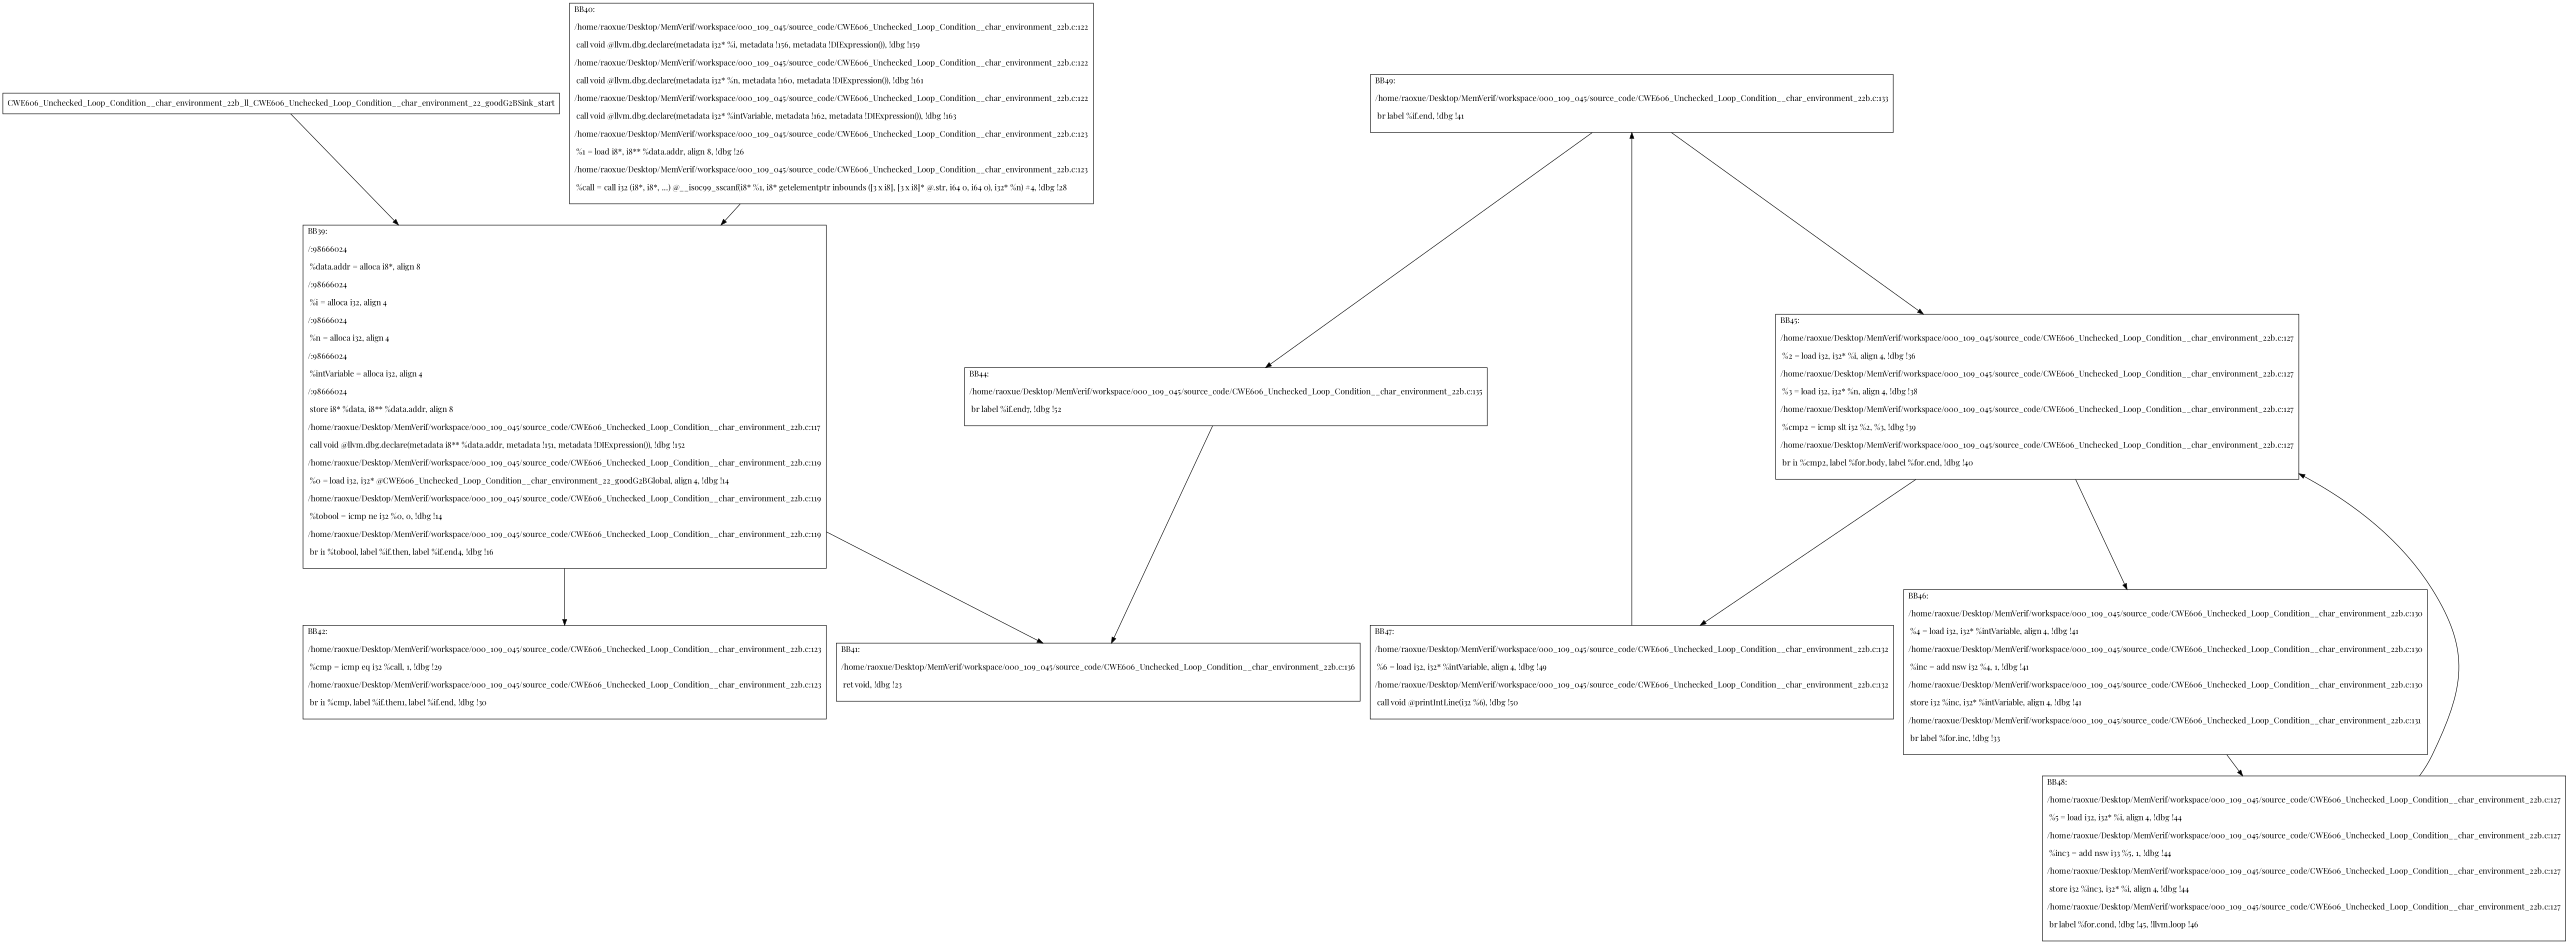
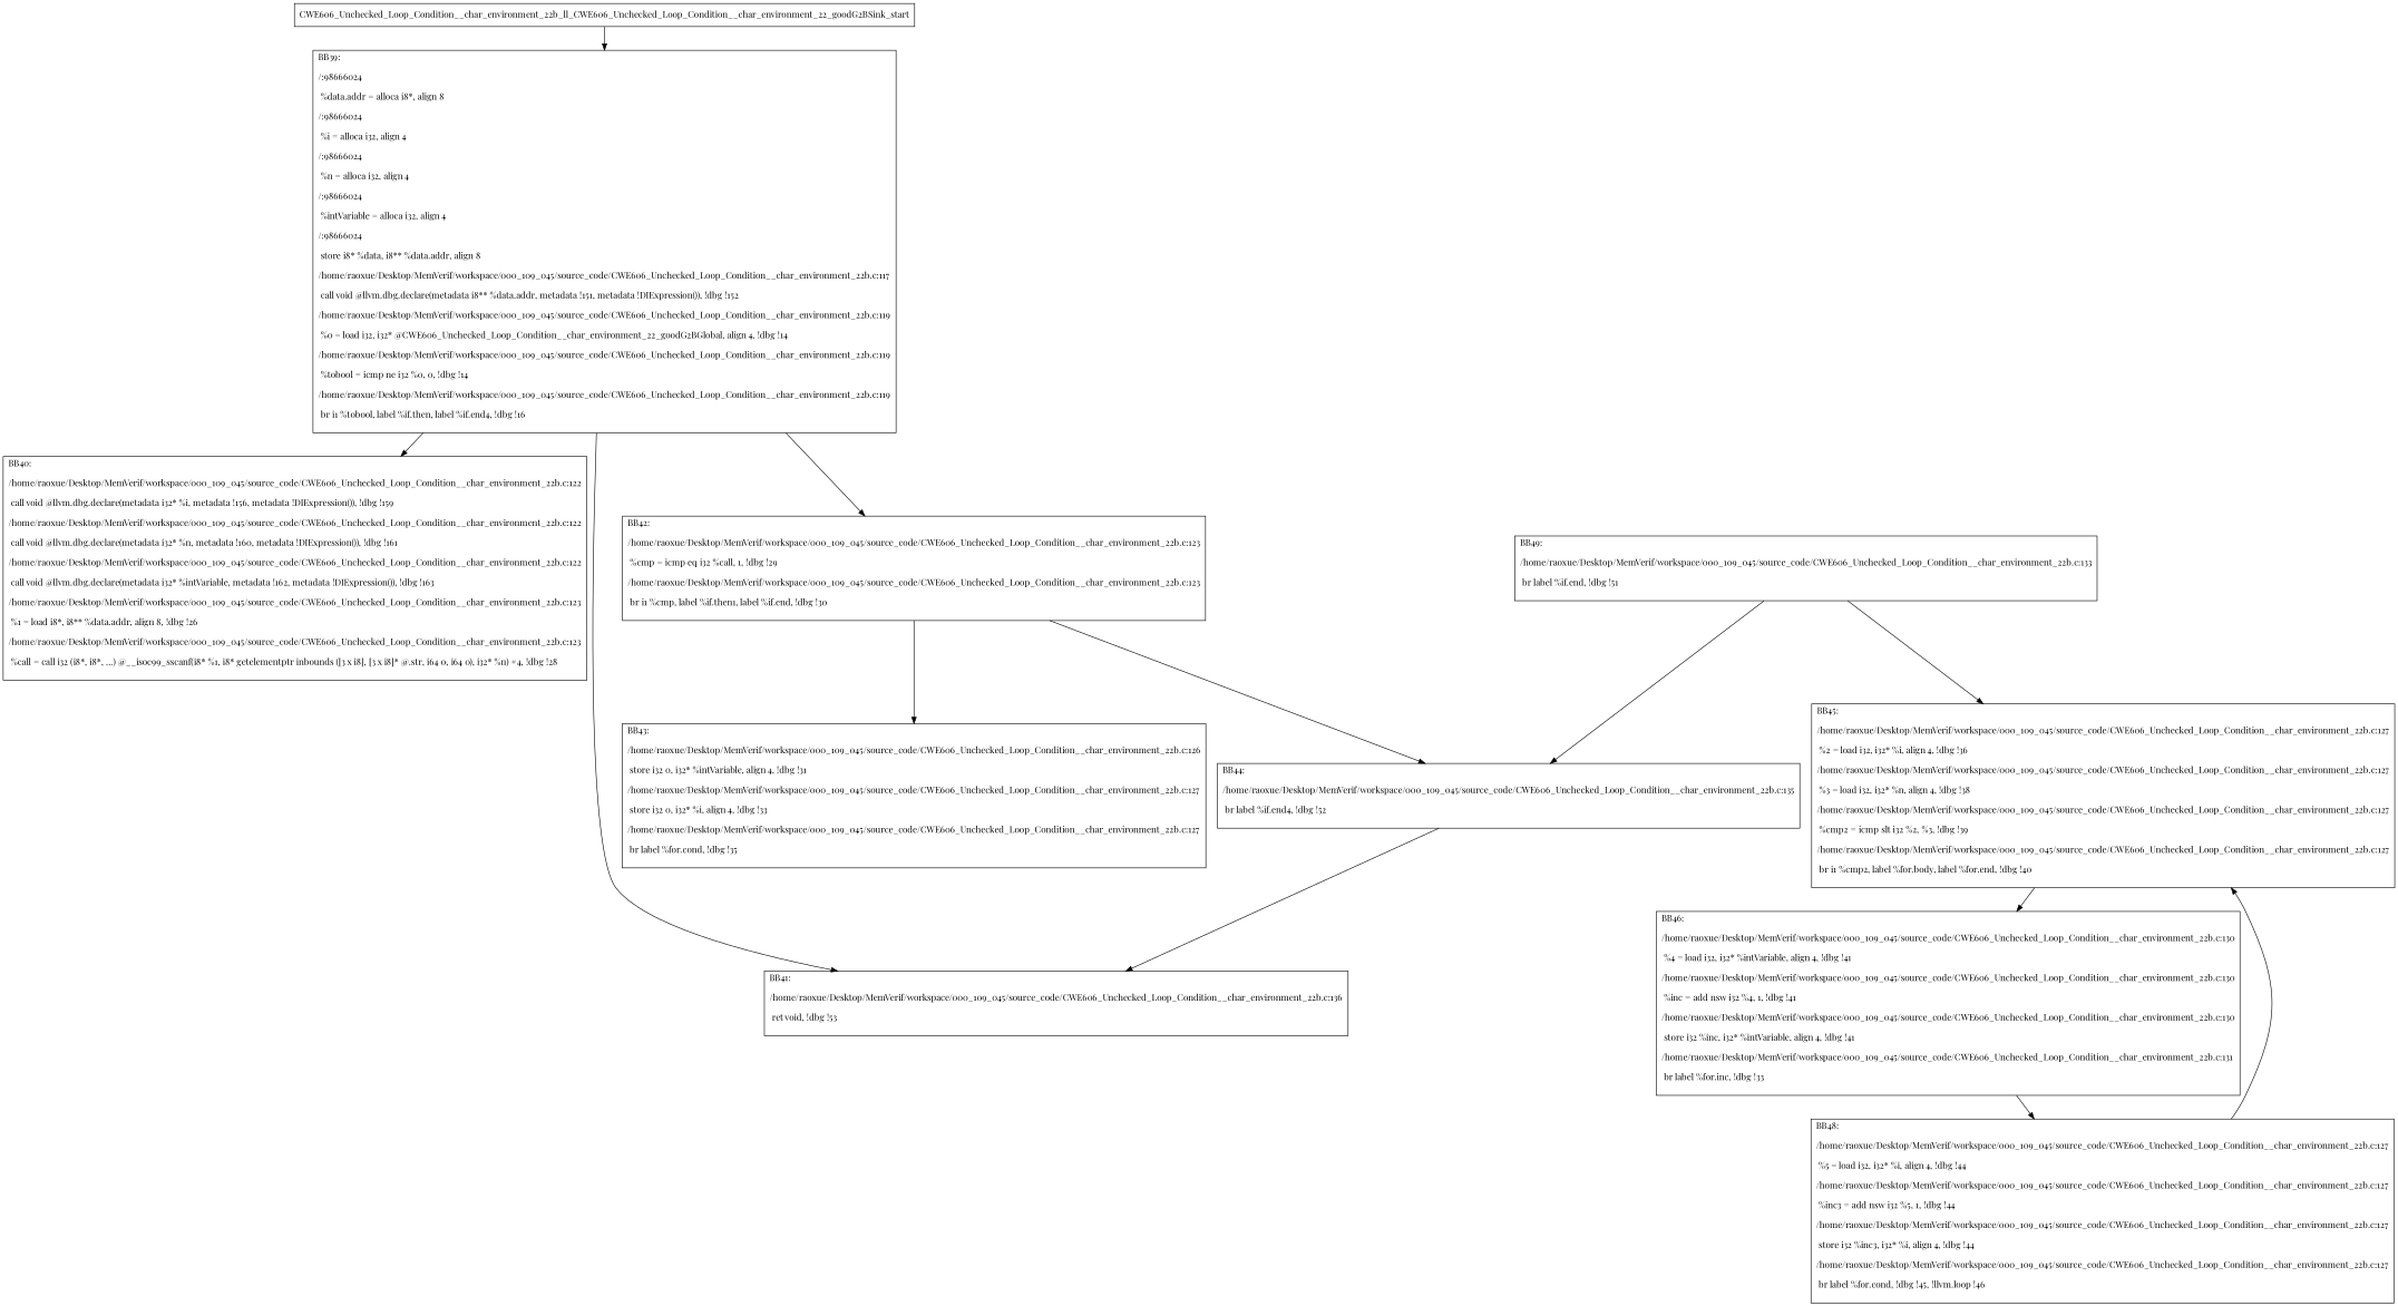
  digraph {
    fontname="Playfair Display"
    node [fontname="Playfair Display" shape=record]
    edge [fontname="Playfair Display"]
    n1 [label="{CWE606_Unchecked_Loop_Condition__char_environment_22b_ll_CWE606_Unchecked_Loop_Condition__char_environment_22_goodG2BSink_start}"]
    n2 [label="{BB39:\l\l/:98666024\l\n  %data.addr = alloca i8*, align 8\l\n/:98666024\l\n  %i = alloca i32, align 4\l\n/:98666024\l\n  %n = alloca i32, align 4\l\n/:98666024\l\n  %intVariable = alloca i32, align 4\l\n/:98666024\l\n  store i8* %data, i8** %data.addr, align 8\l\n/home/raoxue/Desktop/MemVerif/workspace/000_109_045/source_code/CWE606_Unchecked_Loop_Condition__char_environment_22b.c:117\l\n  call void @llvm.dbg.declare(metadata i8** %data.addr, metadata !151, metadata !DIExpression()), !dbg !152\l\n/home/raoxue/Desktop/MemVerif/workspace/000_109_045/source_code/CWE606_Unchecked_Loop_Condition__char_environment_22b.c:119\l\n  %0 = load i32, i32* @CWE606_Unchecked_Loop_Condition__char_environment_22_goodG2BGlobal, align 4, !dbg !14\l\n/home/raoxue/Desktop/MemVerif/workspace/000_109_045/source_code/CWE606_Unchecked_Loop_Condition__char_environment_22b.c:119\l\n  %tobool = icmp ne i32 %0, 0, !dbg !14\l\n/home/raoxue/Desktop/MemVerif/workspace/000_109_045/source_code/CWE606_Unchecked_Loop_Condition__char_environment_22b.c:119\l\n  br i1 %tobool, label %if.then, label %if.end4, !dbg !16\l\n}"]
    n3 [label="{BB40:\l\l/home/raoxue/Desktop/MemVerif/workspace/000_109_045/source_code/CWE606_Unchecked_Loop_Condition__char_environment_22b.c:122\l\n  call void @llvm.dbg.declare(metadata i32* %i, metadata !156, metadata !DIExpression()), !dbg !159\l\n/home/raoxue/Desktop/MemVerif/workspace/000_109_045/source_code/CWE606_Unchecked_Loop_Condition__char_environment_22b.c:122\l\n  call void @llvm.dbg.declare(metadata i32* %n, metadata !160, metadata !DIExpression()), !dbg !161\l\n/home/raoxue/Desktop/MemVerif/workspace/000_109_045/source_code/CWE606_Unchecked_Loop_Condition__char_environment_22b.c:122\l\n  call void @llvm.dbg.declare(metadata i32* %intVariable, metadata !162, metadata !DIExpression()), !dbg !163\l\n/home/raoxue/Desktop/MemVerif/workspace/000_109_045/source_code/CWE606_Unchecked_Loop_Condition__char_environment_22b.c:123\l\n  %1 = load i8*, i8** %data.addr, align 8, !dbg !26\l\n/home/raoxue/Desktop/MemVerif/workspace/000_109_045/source_code/CWE606_Unchecked_Loop_Condition__char_environment_22b.c:123\l\n  %call = call i32 (i8*, i8*, ...) @__isoc99_sscanf(i8* %1, i8* getelementptr inbounds ([3 x i8], [3 x i8]* @.str, i64 0, i64 0), i32* %n) #4, !dbg !28\l\n}"]
-   n4 [label="{BB41:\l\l/home/raoxue/Desktop/MemVerif/workspace/000_109_045/source_code/CWE606_Unchecked_Loop_Condition__char_environment_22b.c:136\l\n  ret void, !dbg !23\l\n}"]
+   n4 [label="{BB41:\l\l/home/raoxue/Desktop/MemVerif/workspace/000_109_045/source_code/CWE606_Unchecked_Loop_Condition__char_environment_22b.c:136\l\n  ret void, !dbg !53\l\n}"]
    n5 [label="{BB42:\l\l/home/raoxue/Desktop/MemVerif/workspace/000_109_045/source_code/CWE606_Unchecked_Loop_Condition__char_environment_22b.c:123\l\n  %cmp = icmp eq i32 %call, 1, !dbg !29\l\n/home/raoxue/Desktop/MemVerif/workspace/000_109_045/source_code/CWE606_Unchecked_Loop_Condition__char_environment_22b.c:123\l\n  br i1 %cmp, label %if.then1, label %if.end, !dbg !30\l\n}"]
-   n7 [label="{BB44:\l\l/home/raoxue/Desktop/MemVerif/workspace/000_109_045/source_code/CWE606_Unchecked_Loop_Condition__char_environment_22b.c:135\l\n  br label %if.end7, !dbg !52\l\n}"]
+   n6 [label="{BB43:\l\l/home/raoxue/Desktop/MemVerif/workspace/000_109_045/source_code/CWE606_Unchecked_Loop_Condition__char_environment_22b.c:126\l\n  store i32 0, i32* %intVariable, align 4, !dbg !31\l\n/home/raoxue/Desktop/MemVerif/workspace/000_109_045/source_code/CWE606_Unchecked_Loop_Condition__char_environment_22b.c:127\l\n  store i32 0, i32* %i, align 4, !dbg !33\l\n/home/raoxue/Desktop/MemVerif/workspace/000_109_045/source_code/CWE606_Unchecked_Loop_Condition__char_environment_22b.c:127\l\n  br label %for.cond, !dbg !35\l\n}"]
+   n7 [label="{BB44:\l\l/home/raoxue/Desktop/MemVerif/workspace/000_109_045/source_code/CWE606_Unchecked_Loop_Condition__char_environment_22b.c:135\l\n  br label %if.end4, !dbg !52\l\n}"]
    n8 [label="{BB45:\l\l/home/raoxue/Desktop/MemVerif/workspace/000_109_045/source_code/CWE606_Unchecked_Loop_Condition__char_environment_22b.c:127\l\n  %2 = load i32, i32* %i, align 4, !dbg !36\l\n/home/raoxue/Desktop/MemVerif/workspace/000_109_045/source_code/CWE606_Unchecked_Loop_Condition__char_environment_22b.c:127\l\n  %3 = load i32, i32* %n, align 4, !dbg !38\l\n/home/raoxue/Desktop/MemVerif/workspace/000_109_045/source_code/CWE606_Unchecked_Loop_Condition__char_environment_22b.c:127\l\n  %cmp2 = icmp slt i32 %2, %3, !dbg !39\l\n/home/raoxue/Desktop/MemVerif/workspace/000_109_045/source_code/CWE606_Unchecked_Loop_Condition__char_environment_22b.c:127\l\n  br i1 %cmp2, label %for.body, label %for.end, !dbg !40\l\n}"]
    n9 [label="{BB46:\l\l/home/raoxue/Desktop/MemVerif/workspace/000_109_045/source_code/CWE606_Unchecked_Loop_Condition__char_environment_22b.c:130\l\n  %4 = load i32, i32* %intVariable, align 4, !dbg !41\l\n/home/raoxue/Desktop/MemVerif/workspace/000_109_045/source_code/CWE606_Unchecked_Loop_Condition__char_environment_22b.c:130\l\n  %inc = add nsw i32 %4, 1, !dbg !41\l\n/home/raoxue/Desktop/MemVerif/workspace/000_109_045/source_code/CWE606_Unchecked_Loop_Condition__char_environment_22b.c:130\l\n  store i32 %inc, i32* %intVariable, align 4, !dbg !41\l\n/home/raoxue/Desktop/MemVerif/workspace/000_109_045/source_code/CWE606_Unchecked_Loop_Condition__char_environment_22b.c:131\l\n  br label %for.inc, !dbg !33\l\n}"]
-   n10 [label="{BB47:\l\l/home/raoxue/Desktop/MemVerif/workspace/000_109_045/source_code/CWE606_Unchecked_Loop_Condition__char_environment_22b.c:132\l\n  %6 = load i32, i32* %intVariable, align 4, !dbg !49\l\n/home/raoxue/Desktop/MemVerif/workspace/000_109_045/source_code/CWE606_Unchecked_Loop_Condition__char_environment_22b.c:132\l\n  call void @printIntLine(i32 %6), !dbg !50\l\n}"]
-   n11 [label="{BB48:\l\l/home/raoxue/Desktop/MemVerif/workspace/000_109_045/source_code/CWE606_Unchecked_Loop_Condition__char_environment_22b.c:127\l\n  %5 = load i32, i32* %i, align 4, !dbg !44\l\n/home/raoxue/Desktop/MemVerif/workspace/000_109_045/source_code/CWE606_Unchecked_Loop_Condition__char_environment_22b.c:127\l\n  %inc3 = add nsw i33 %5, 1, !dbg !44\l\n/home/raoxue/Desktop/MemVerif/workspace/000_109_045/source_code/CWE606_Unchecked_Loop_Condition__char_environment_22b.c:127\l\n  store i32 %inc3, i32* %i, align 4, !dbg !44\l\n/home/raoxue/Desktop/MemVerif/workspace/000_109_045/source_code/CWE606_Unchecked_Loop_Condition__char_environment_22b.c:127\l\n  br label %for.cond, !dbg !45, !llvm.loop !46\l\n}"]
-   n12 [label="{BB49:\l\l/home/raoxue/Desktop/MemVerif/workspace/000_109_045/source_code/CWE606_Unchecked_Loop_Condition__char_environment_22b.c:133\l\n  br label %if.end, !dbg !41\l\n}"]
+   n11 [label="{BB48:\l\l/home/raoxue/Desktop/MemVerif/workspace/000_109_045/source_code/CWE606_Unchecked_Loop_Condition__char_environment_22b.c:127\l\n  %5 = load i32, i32* %i, align 4, !dbg !44\l\n/home/raoxue/Desktop/MemVerif/workspace/000_109_045/source_code/CWE606_Unchecked_Loop_Condition__char_environment_22b.c:127\l\n  %inc3 = add nsw i32 %5, 1, !dbg !44\l\n/home/raoxue/Desktop/MemVerif/workspace/000_109_045/source_code/CWE606_Unchecked_Loop_Condition__char_environment_22b.c:127\l\n  store i32 %inc3, i32* %i, align 4, !dbg !44\l\n/home/raoxue/Desktop/MemVerif/workspace/000_109_045/source_code/CWE606_Unchecked_Loop_Condition__char_environment_22b.c:127\l\n  br label %for.cond, !dbg !45, !llvm.loop !46\l\n}"]
+   n12 [label="{BB49:\l\l/home/raoxue/Desktop/MemVerif/workspace/000_109_045/source_code/CWE606_Unchecked_Loop_Condition__char_environment_22b.c:133\l\n  br label %if.end, !dbg !51\l\n}"]
    n1 -> n2
-   n3 -> n2
+   n2 -> n3
    n2 -> n4
    n2 -> n5
+   n5 -> n6
+   n5 -> n7
    n7 -> n4
    n8 -> n9
-   n8 -> n10
    n9 -> n11
-   n10 -> n12
    n11 -> n8
    n12 -> n7
    n12 -> n8
  }
